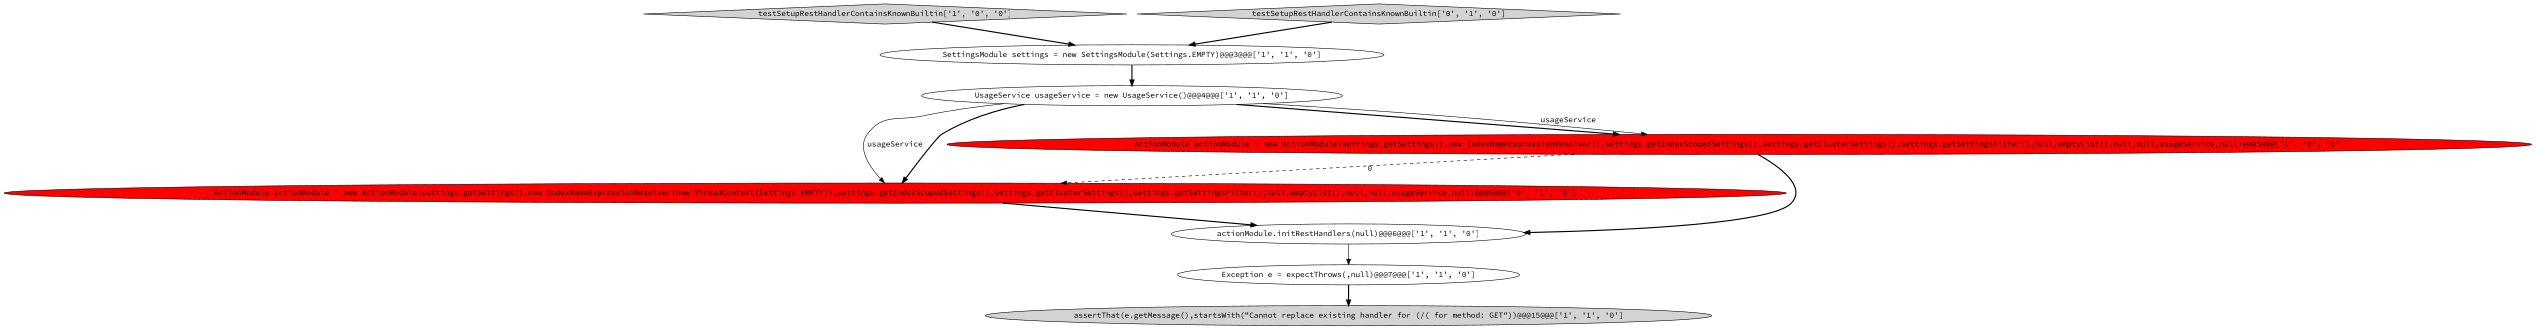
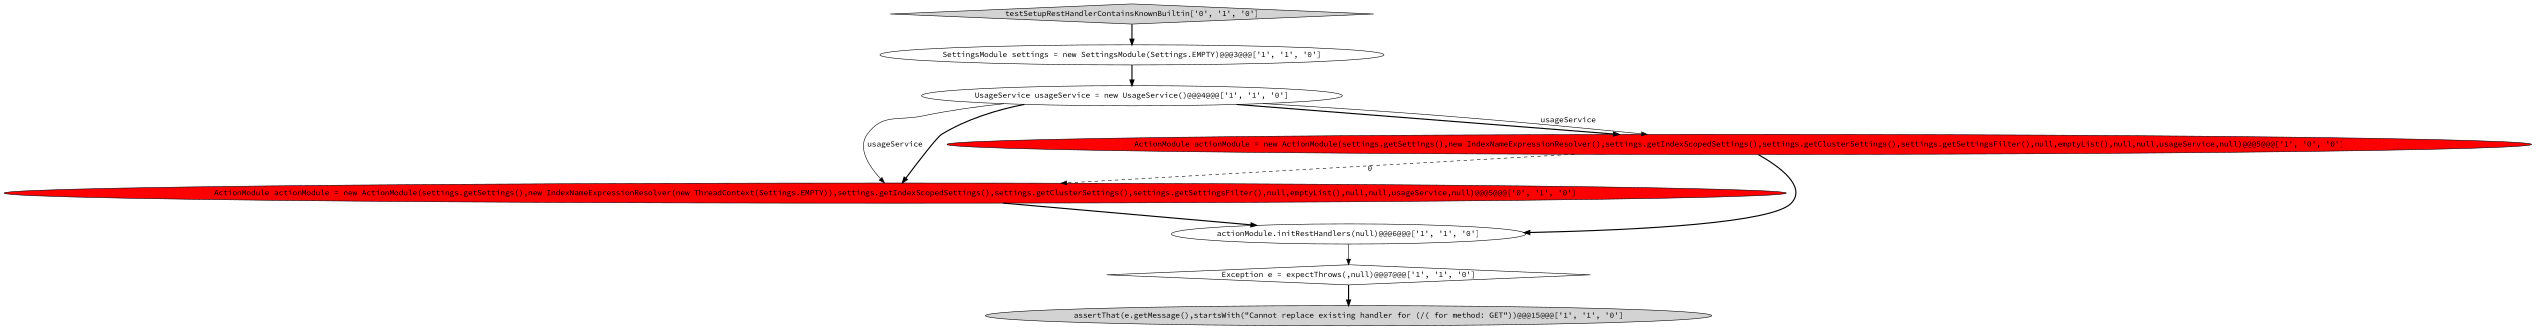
  digraph {
    fontname="Source Code Pro"
    node [fillcolor=white fontname="Source Code Pro" shape=ellipse style=filled]
    edge [fontname="Source Code Pro" style=bold]
    n1 [label="SettingsModule settings = new SettingsModule(Settings.EMPTY)@@@3@@@['1', '1', '0']"]
    n2 [label="UsageService usageService = new UsageService()@@@4@@@['1', '1', '0']"]
    n3 [fillcolor=red label="ActionModule actionModule = new ActionModule(settings.getSettings(),new IndexNameExpressionResolver(new ThreadContext(Settings.EMPTY)),settings.getIndexScopedSettings(),settings.getClusterSettings(),settings.getSettingsFilter(),null,emptyList(),null,null,usageService,null)@@@5@@@['0', '1', '0']"]
    n4 [fillcolor=red label="ActionModule actionModule = new ActionModule(settings.getSettings(),new IndexNameExpressionResolver(),settings.getIndexScopedSettings(),settings.getClusterSettings(),settings.getSettingsFilter(),null,emptyList(),null,null,usageService,null)@@@5@@@['1', '0', '0']"]
-   n5 [label="Exception e = expectThrows(,null)@@@7@@@['1', '1', '0']"]
+   n5 [label="Exception e = expectThrows(,null)@@@7@@@['1', '1', '0']" shape=diamond]
    n6 [fillcolor=lightgray label="assertThat(e.getMessage(),startsWith(\"Cannot replace existing handler for (/( for method: GET\"))@@@15@@@['1', '1', '0']"]
    n7 [label="actionModule.initRestHandlers(null)@@@6@@@['1', '1', '0']"]
-   n8 [fillcolor=lightgray label="testSetupRestHandlerContainsKnownBuiltin['1', '0', '0']" shape=diamond]
    n9 [fillcolor=lightgray label="testSetupRestHandlerContainsKnownBuiltin['0', '1', '0']" shape=diamond]
    n1 -> n2
    n2 -> n3 [label=usageService style=solid]
    n2 -> n3
    n2 -> n4
    n2 -> n4 [label=usageService style=solid]
    n3 -> n7
    n4 -> n3 [label=0 style=dashed]
    n4 -> n7
    n5 -> n6
    n7 -> n5 [style=solid]
-   n8 -> n1
    n9 -> n1
  }
